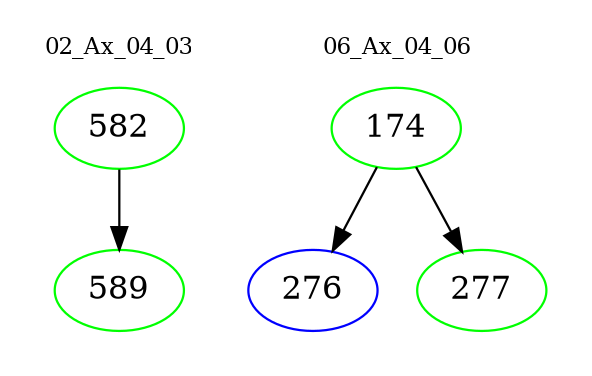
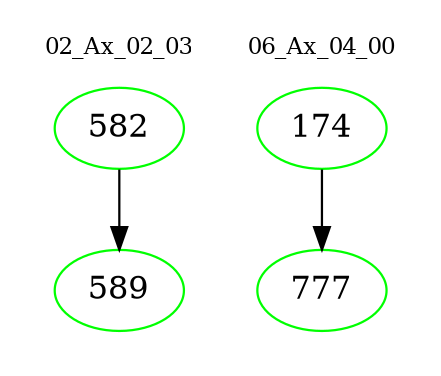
  digraph {
    node [color=green]
    edge [color=black]
    n1 [label=582]
    n2 [label=589]
    n3 [label=174]
-   n4 [color=blue label=276]
-   n5 [label=277]
+   n5 [label=777]
    subgraph cluster_1 {
      color=white
      fontsize=10
-     label="02_Ax_04_03"
+     label="02_Ax_02_03"
      n1
      n2
    }
    subgraph cluster_2 {
      color=white
      fontsize=10
-     label="06_Ax_04_06"
+     label="06_Ax_04_00"
      n3
-     n4
      n5
    }
    n1 -> n2
-   n3 -> n4
    n3 -> n5
  }
